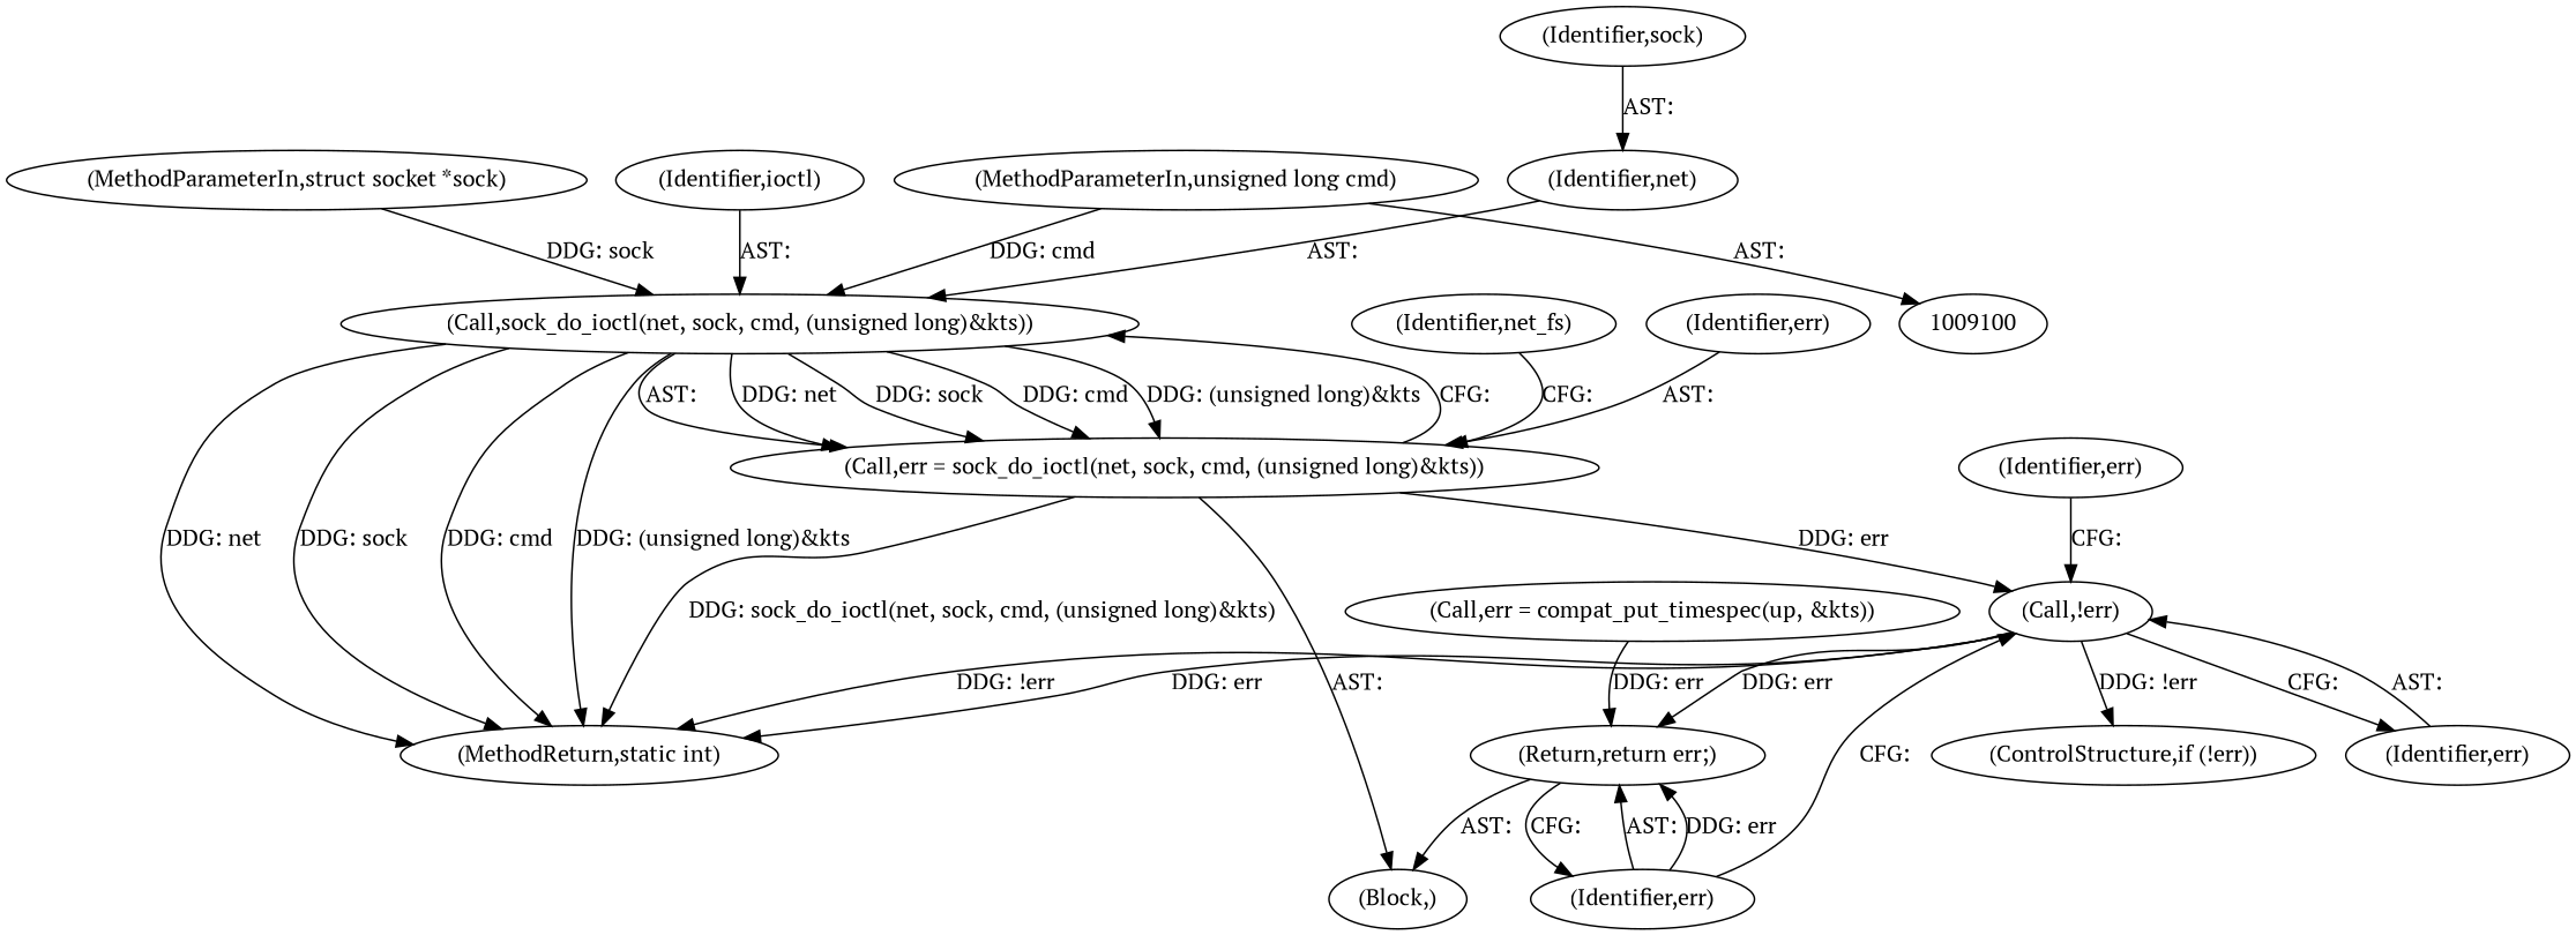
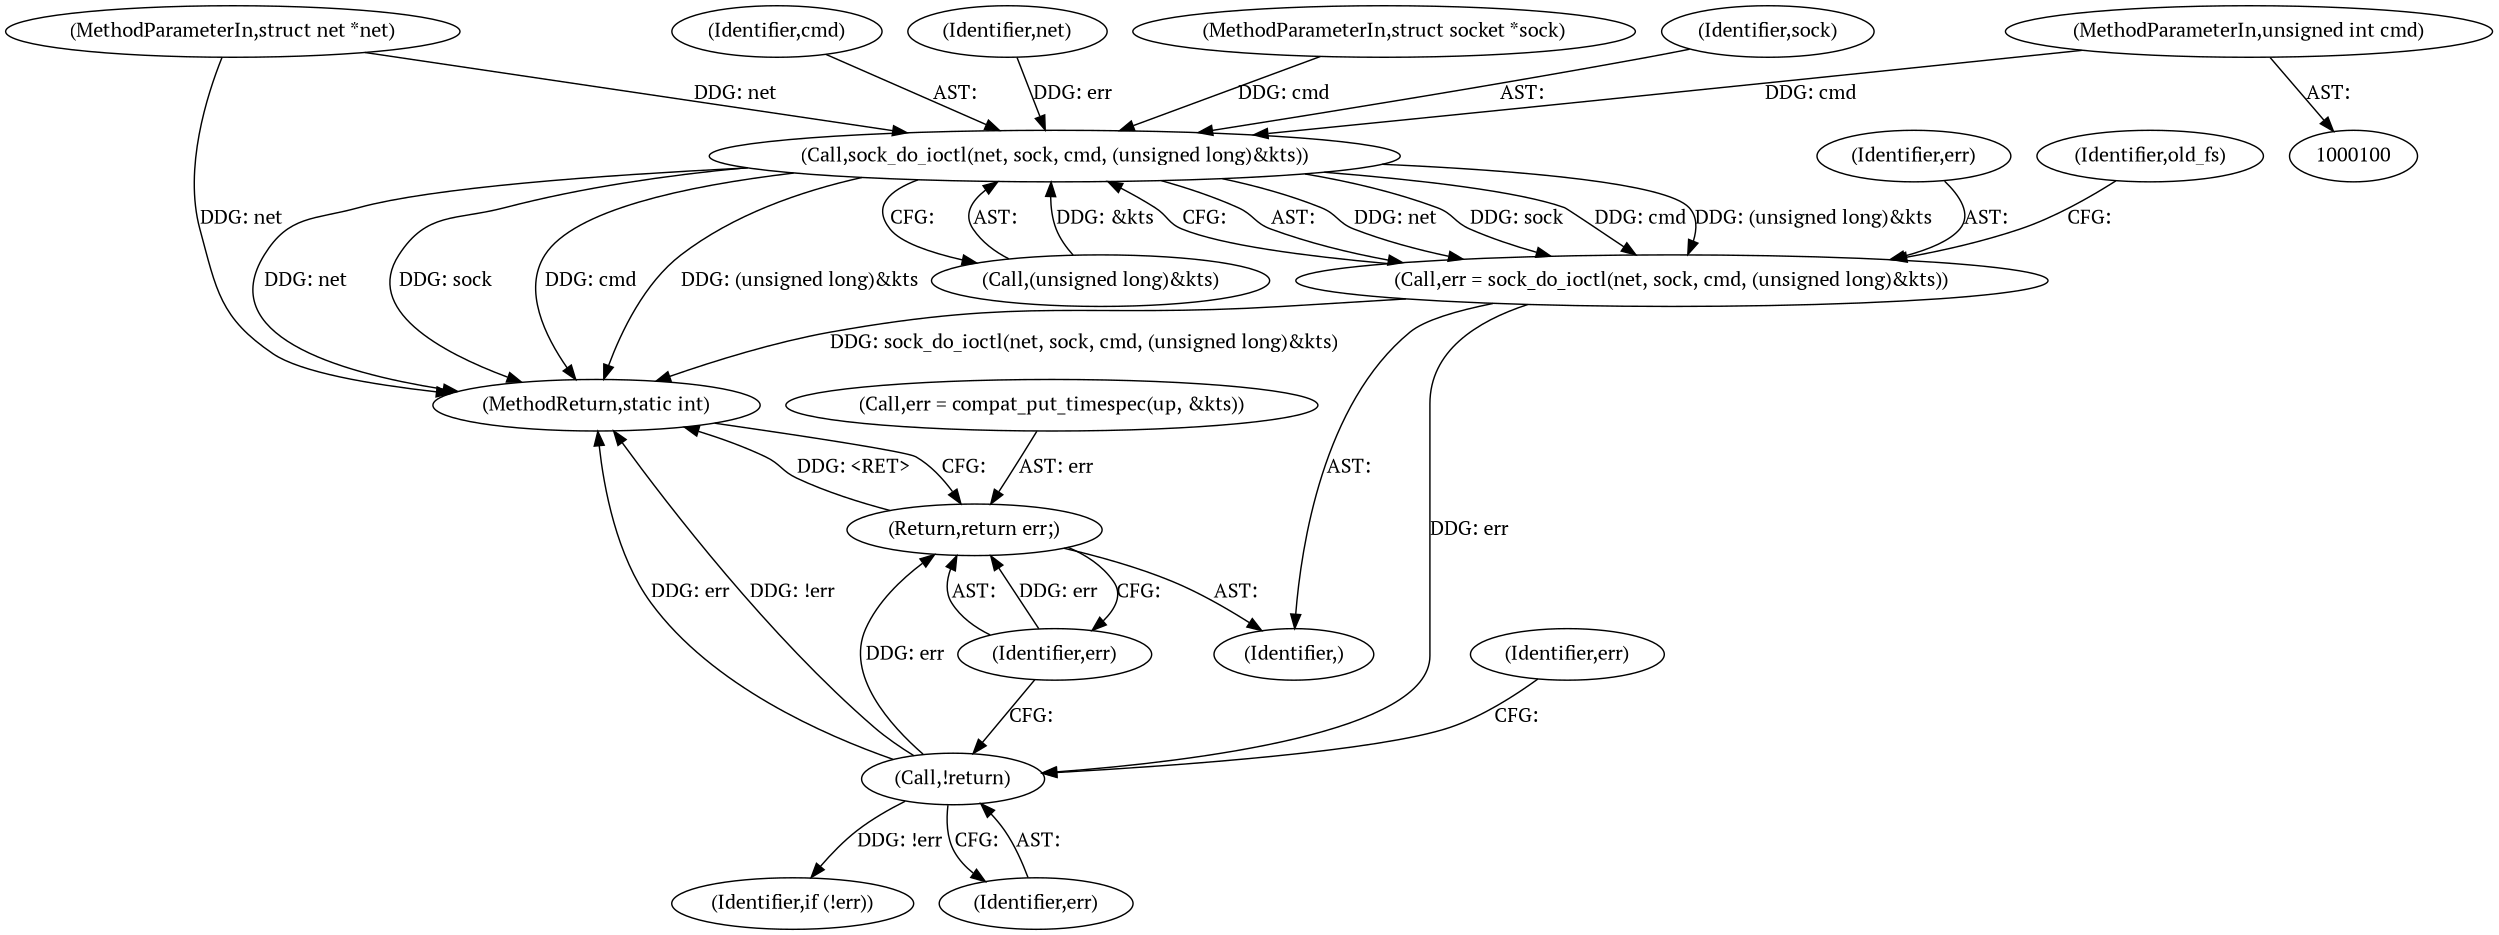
  digraph {
    fontname="PT Serif"
    node [fontname="PT Serif"]
    edge [fontname="PT Serif"]
+   n1 [label="(MethodParameterIn,struct net *net)"]
    n2 [label="(Call,sock_do_ioctl(net, sock, cmd, (unsigned long)&kts))"]
    n3 [label="(MethodReturn,static int)"]
    n4 [label="(Call,err = sock_do_ioctl(net, sock, cmd, (unsigned long)&kts))"]
+   n5 [label="(Call,(unsigned long)&kts)"]
    n6 [label="(Return,return err;)"]
-   n7 [label="(Call,!err)"]
-   n8 [label="(Block,)"]
-   n9 [label="(ControlStructure,if (!err))"]
+   n7 [label="(Call,!return)"]
+   n8 [label="(Identifier,)"]
+   n9 [label="(Identifier,if (!err))"]
    n10 [label="(Identifier,err)"]
    n11 [label="(Identifier,err)"]
    n12 [label="(MethodParameterIn,struct socket *sock)"]
    n13 [label="(Call,err = compat_put_timespec(up, &kts))"]
    n14 [label="(Identifier,sock)"]
-   n15 [label="(Identifier,ioctl)"]
-   n16 [label="(Identifier,net_fs)"]
+   n15 [label="(Identifier,cmd)"]
+   n16 [label="(Identifier,old_fs)"]
    n17 [label="(Identifier,err)"]
-   n18 [label="(MethodParameterIn,unsigned long cmd)"]
-   1000100 [label=1009100]
+   n18 [label="(MethodParameterIn,unsigned int cmd)"]
+   1000100
    n20 [label="(Identifier,net)"]
    n21 [label="(Identifier,err)"]
+   n1 -> n2 [label="DDG: net"]
+   n1 -> n3 [label="DDG: net"]
    n2 -> n3 [label="DDG: net"]
    n2 -> n3 [label="DDG: sock"]
    n2 -> n3 [label="DDG: cmd"]
    n2 -> n3 [label="DDG: (unsigned long)&kts"]
    n2 -> n4 [label="AST: "]
    n2 -> n4 [label="DDG: net"]
    n2 -> n4 [label="DDG: sock"]
    n2 -> n4 [label="DDG: cmd"]
    n2 -> n4 [label="DDG: (unsigned long)&kts"]
+   n2 -> n5 [label="CFG: "]
+   n3 -> n6 [label="CFG: "]
    n4 -> n2 [label="CFG: "]
    n4 -> n3 [label="DDG: sock_do_ioctl(net, sock, cmd, (unsigned long)&kts)"]
    n4 -> n7 [label="DDG: err"]
    n4 -> n8 [label="AST: "]
+   n5 -> n2 [label="AST: "]
+   n5 -> n2 [label="DDG: &kts"]
+   n6 -> n3 [label="DDG: <RET>"]
    n6 -> n8 [label="AST: "]
    n6 -> n11 [label="CFG: "]
    n7 -> n3 [label="DDG: !err"]
    n7 -> n3 [label="DDG: err"]
    n7 -> n6 [label="DDG: err"]
    n7 -> n9 [label="DDG: !err"]
    n7 -> n10 [label="CFG: "]
    n10 -> n7 [label="AST: "]
    n11 -> n6 [label="AST: "]
    n11 -> n6 [label="DDG: err"]
    n11 -> n7 [label="CFG: "]
-   n12 -> n2 [label="DDG: sock"]
-   n13 -> n6 [label="DDG: err"]
-   n14 -> n20 [label="AST: "]
+   n12 -> n2 [label="DDG: cmd"]
+   n13 -> n6 [label="AST: err"]
+   n14 -> n2 [label="AST: "]
    n15 -> n2 [label="AST: "]
    n16 -> n4 [label="CFG: "]
    n17 -> n4 [label="AST: "]
    n18 -> n2 [label="DDG: cmd"]
    n18 -> 1000100 [label="AST: "]
-   n20 -> n2 [label="AST: "]
+   n20 -> n2 [label="DDG: err"]
    n21 -> n7 [label="CFG: "]
  }
